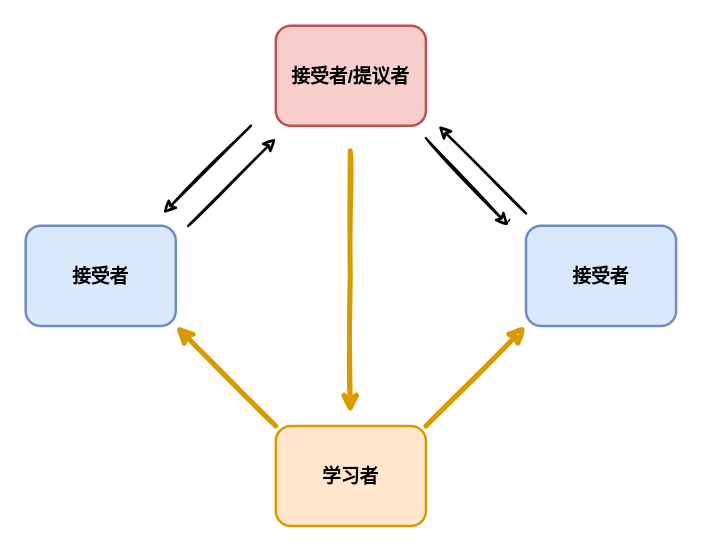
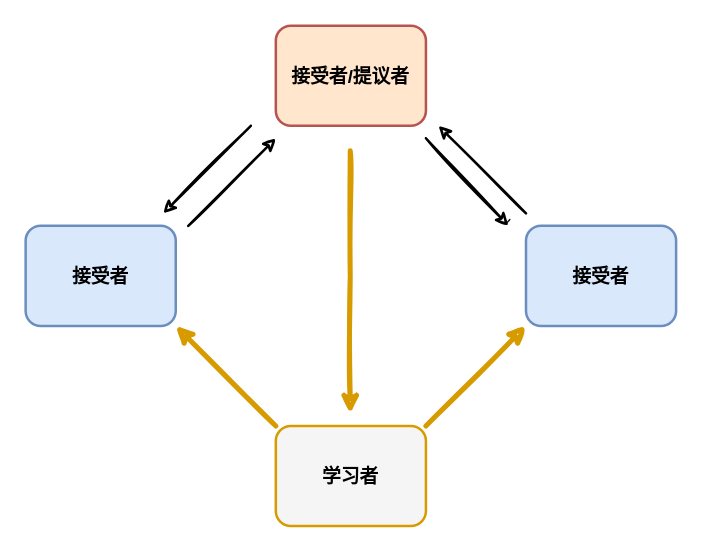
  <mxCell id="0" />
  <mxCell id="1" parent="0" />
  <mxCell id="2" style="edgeStyle=orthogonalEdgeStyle;rounded=0;orthogonalLoop=1;jettySize=auto;html=1;fontSize=15;sketch=1;strokeWidth=4;fillColor=#ffe6cc;strokeColor=#d79b00;" edge="1" parent="1"><mxGeometry relative="1" as="geometry"><mxPoint x="279.5" y="120" as="sourcePoint" /><mxPoint x="279.5" y="330" as="targetPoint" /><Array as="points"><mxPoint x="279.5" y="220" /><mxPoint x="279.5" y="220" /></Array></mxGeometry></mxCell>
- <mxCell id="3" value="接受者/提议者" style="rounded=1;whiteSpace=wrap;html=1;strokeWidth=2;fillWeight=4;hachureGap=8;hachureAngle=45;fillColor=#f8cecc;sketch=0;strokeColor=#b85450;fontSize=15;fontStyle=1" vertex="1" parent="1"><mxGeometry x="220" y="20" width="120" height="80" as="geometry" /></mxCell>
+ <mxCell id="3" value="接受者/提议者" style="rounded=1;whiteSpace=wrap;html=1;strokeWidth=2;fillWeight=4;hachureGap=8;hachureAngle=45;fillColor=#ffe6cc;sketch=0;strokeColor=#b85450;fontSize=15;fontStyle=1;" vertex="1" parent="1"><mxGeometry x="220" y="20" width="120" height="80" as="geometry" /></mxCell>
  <mxCell id="4" value="接受者" style="rounded=1;whiteSpace=wrap;html=1;strokeWidth=2;fillWeight=4;hachureGap=8;hachureAngle=45;fillColor=#dae8fc;sketch=0;strokeColor=#6c8ebf;fontSize=15;fontStyle=1" vertex="1" parent="1"><mxGeometry x="420" y="180" width="120" height="80" as="geometry" /></mxCell>
  <mxCell id="5" value="接受者" style="rounded=1;whiteSpace=wrap;html=1;strokeWidth=2;fillWeight=4;hachureGap=8;hachureAngle=45;fillColor=#dae8fc;sketch=0;strokeColor=#6c8ebf;fontSize=15;fontStyle=1" vertex="1" parent="1"><mxGeometry y="180" width="120" height="80" as="geometry" x="20" /></mxCell>
- <mxCell id="6" value="学习者" style="rounded=1;whiteSpace=wrap;html=1;strokeWidth=2;fillWeight=4;hachureGap=8;hachureAngle=45;fillColor=#ffe6cc;sketch=0;strokeColor=#d79b00;fontSize=15;fontStyle=1" vertex="1" parent="1"><mxGeometry x="220" y="340" width="120" height="80" as="geometry" /></mxCell>
+ <mxCell id="6" value="学习者" style="rounded=1;whiteSpace=wrap;html=1;strokeWidth=2;fillWeight=4;hachureGap=8;hachureAngle=45;fillColor=#f5f5f5;sketch=0;strokeColor=#d79b00;fontSize=15;fontStyle=1;" vertex="1" parent="1"><mxGeometry x="220" y="340" width="120" height="80" as="geometry" /></mxCell>
  <mxCell id="7" value="" style="endArrow=classic;html=1;rounded=0;fontSize=15;strokeWidth=2;sketch=1;" edge="1" parent="1"><mxGeometry width="50" height="50" relative="1" as="geometry"><mxPoint x="200" y="100" as="sourcePoint" /><mxPoint x="130" y="170" as="targetPoint" /></mxGeometry></mxCell>
  <mxCell id="8" value="" style="endArrow=classic;html=1;rounded=0;fontSize=15;exitX=0;exitY=0;exitDx=0;exitDy=0;entryX=1;entryY=1;entryDx=0;entryDy=0;strokeWidth=4;sketch=1;fillColor=#ffe6cc;strokeColor=#d79b00;" edge="1" parent="1" source="6" target="5"><mxGeometry width="50" height="50" relative="1" as="geometry"><mxPoint x="40" y="400" as="sourcePoint" /><mxPoint x="90" y="350" as="targetPoint" /></mxGeometry></mxCell>
  <mxCell id="9" value="" style="endArrow=classic;html=1;rounded=0;fontSize=15;entryX=0;entryY=1;entryDx=0;entryDy=0;strokeWidth=4;sketch=1;exitX=1;exitY=0;exitDx=0;exitDy=0;fillColor=#ffe6cc;strokeColor=#d79b00;" edge="1" parent="1" source="6" target="4"><mxGeometry width="50" height="50" relative="1" as="geometry"><mxPoint x="150" y="270" as="sourcePoint" /><mxPoint x="230" y="350" as="targetPoint" /></mxGeometry></mxCell>
  <mxCell id="10" value="" style="endArrow=classic;html=1;rounded=0;fontSize=15;strokeWidth=2;sketch=1;" edge="1" parent="1"><mxGeometry width="50" height="50" relative="1" as="geometry"><mxPoint x="150" y="180" as="sourcePoint" /><mxPoint x="220" y="110" as="targetPoint" /></mxGeometry></mxCell>
  <mxCell id="11" value="" style="endArrow=classic;html=1;rounded=0;fontSize=15;strokeWidth=2;sketch=1;" edge="1" parent="1"><mxGeometry width="50" height="50" relative="1" as="geometry"><mxPoint x="340" y="110" as="sourcePoint" /><mxPoint x="406" y="180" as="targetPoint" /></mxGeometry></mxCell>
  <mxCell id="12" value="" style="endArrow=classic;html=1;rounded=0;fontSize=15;strokeWidth=2;sketch=1;" edge="1" parent="1"><mxGeometry width="50" height="50" relative="1" as="geometry"><mxPoint x="420" y="170" as="sourcePoint" /><mxPoint x="350" y="100" as="targetPoint" /></mxGeometry></mxCell>
